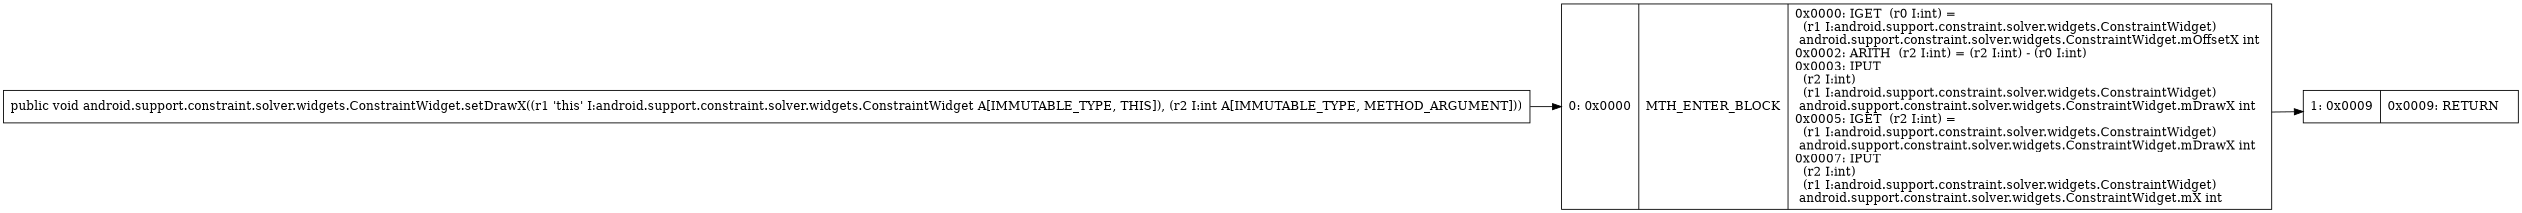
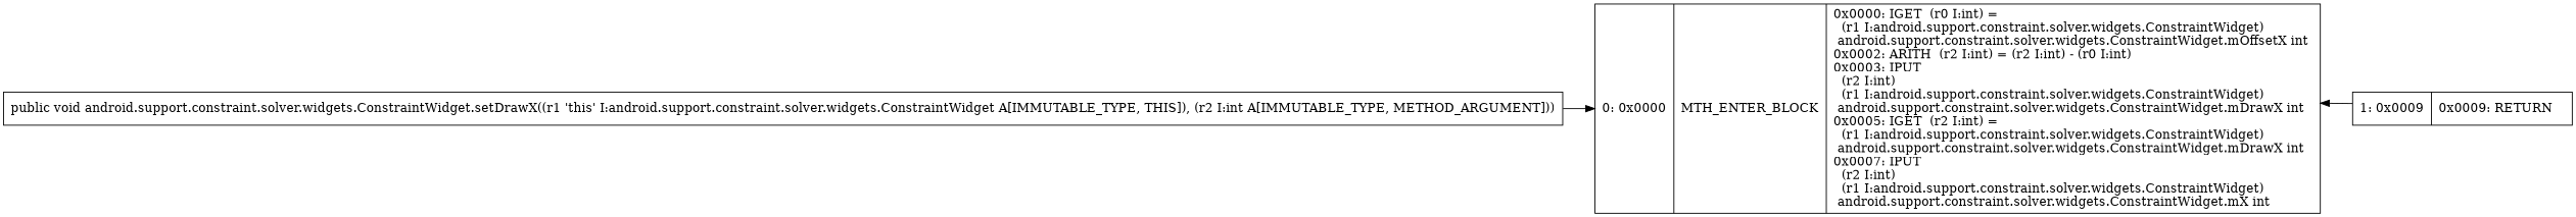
  digraph {
    rankdir=LR
    node [shape=record]
    n1 [label="{0\:\ 0x0000|MTH_ENTER_BLOCK\l|0x0000: IGET  (r0 I:int) = \l  (r1 I:android.support.constraint.solver.widgets.ConstraintWidget)\l android.support.constraint.solver.widgets.ConstraintWidget.mOffsetX int \l0x0002: ARITH  (r2 I:int) = (r2 I:int) \- (r0 I:int) \l0x0003: IPUT  \l  (r2 I:int)\l  (r1 I:android.support.constraint.solver.widgets.ConstraintWidget)\l android.support.constraint.solver.widgets.ConstraintWidget.mDrawX int \l0x0005: IGET  (r2 I:int) = \l  (r1 I:android.support.constraint.solver.widgets.ConstraintWidget)\l android.support.constraint.solver.widgets.ConstraintWidget.mDrawX int \l0x0007: IPUT  \l  (r2 I:int)\l  (r1 I:android.support.constraint.solver.widgets.ConstraintWidget)\l android.support.constraint.solver.widgets.ConstraintWidget.mX int \l}"]
    n2 [label="{1\:\ 0x0009|0x0009: RETURN   \l}"]
    n3 [label="{public void android.support.constraint.solver.widgets.ConstraintWidget.setDrawX((r1 'this' I:android.support.constraint.solver.widgets.ConstraintWidget A[IMMUTABLE_TYPE, THIS]), (r2 I:int A[IMMUTABLE_TYPE, METHOD_ARGUMENT])) }"]
-   n1 -> n2
+   n2 -> n1
    n3 -> n1
  }
